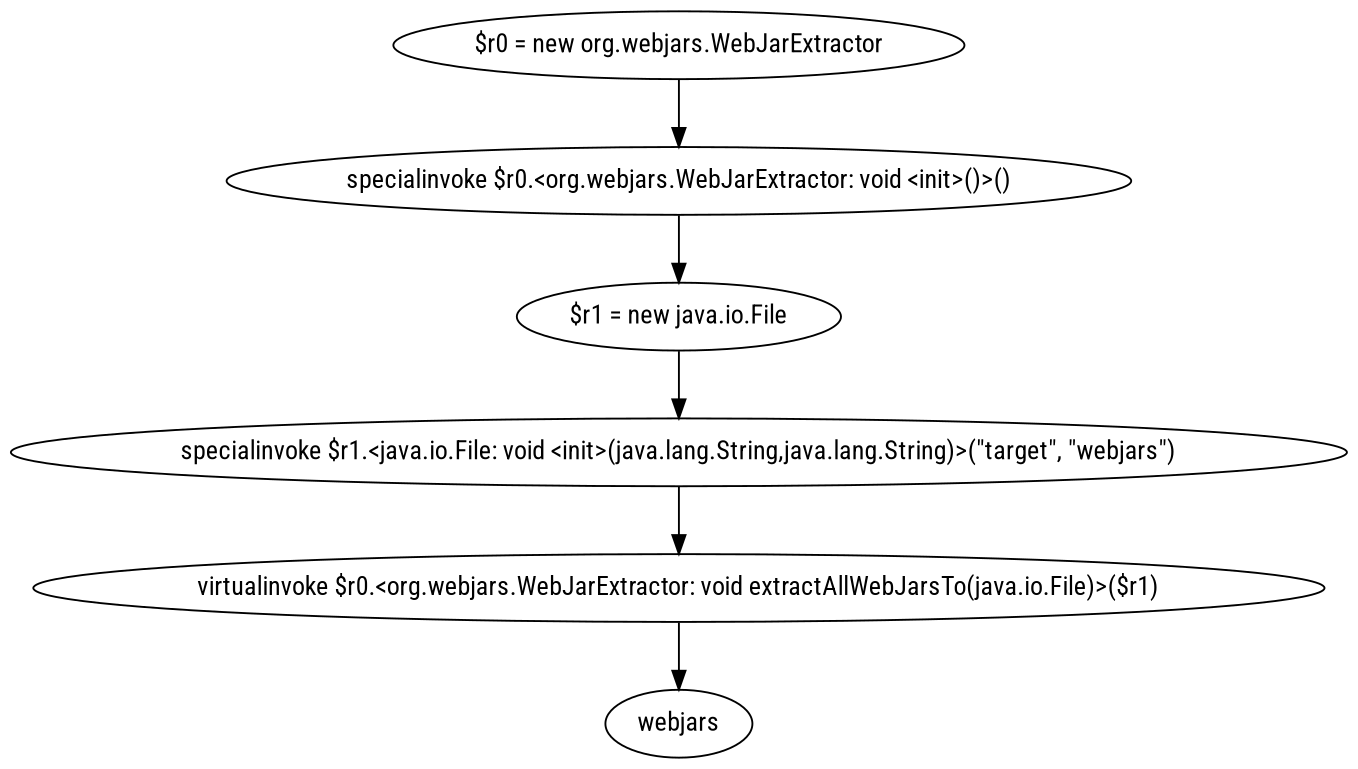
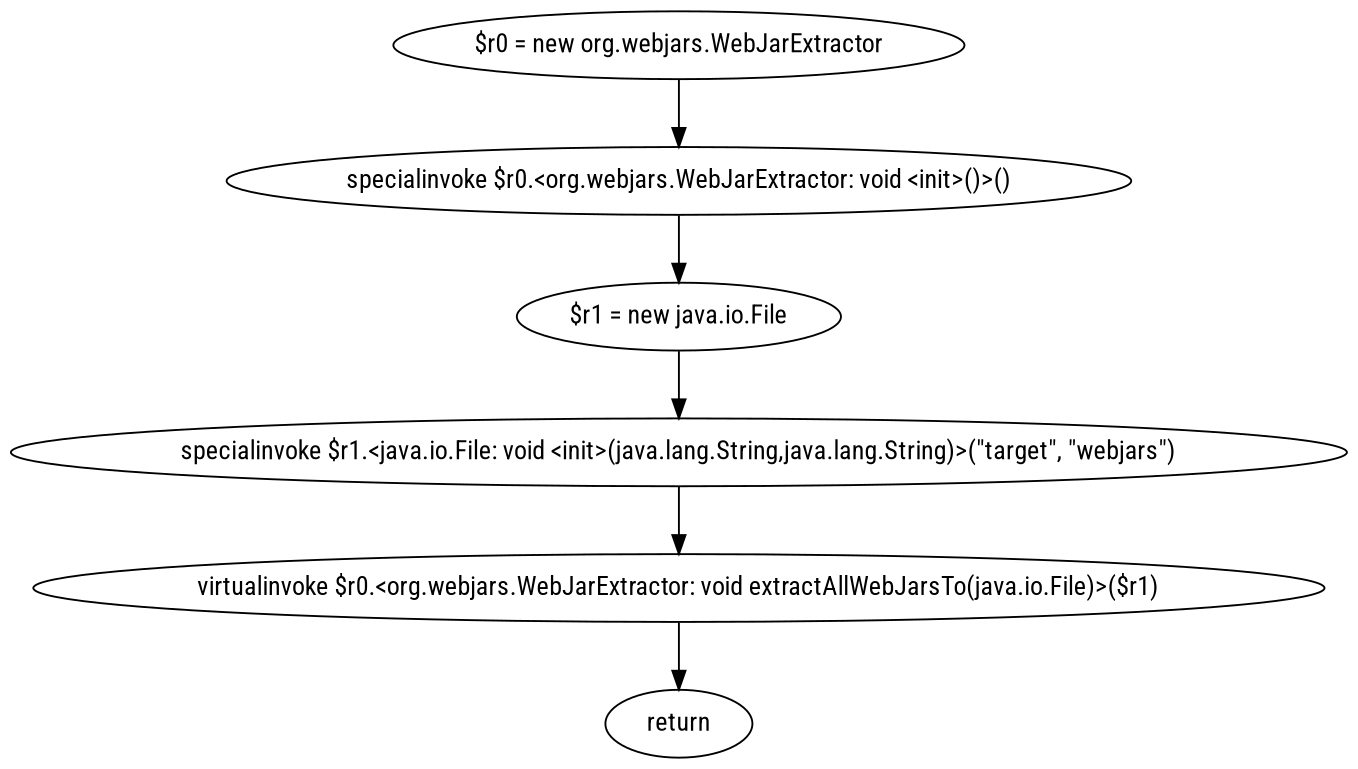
  digraph {
    fontname="Roboto Condensed"
    node [fontname="Roboto Condensed"]
    edge [fontname="Roboto Condensed"]
    "$r0 = new org.webjars.WebJarExtractor"
    "specialinvoke $r0.<org.webjars.WebJarExtractor: void <init>()>()"
    "$r1 = new java.io.File"
    "specialinvoke $r1.<java.io.File: void <init>(java.lang.String,java.lang.String)>(\"target\", \"webjars\")"
    "virtualinvoke $r0.<org.webjars.WebJarExtractor: void extractAllWebJarsTo(java.io.File)>($r1)"
-   return [label=webjars]
+   return
    "$r0 = new org.webjars.WebJarExtractor" -> "specialinvoke $r0.<org.webjars.WebJarExtractor: void <init>()>()"
    "specialinvoke $r0.<org.webjars.WebJarExtractor: void <init>()>()" -> "$r1 = new java.io.File"
    "$r1 = new java.io.File" -> "specialinvoke $r1.<java.io.File: void <init>(java.lang.String,java.lang.String)>(\"target\", \"webjars\")"
    "specialinvoke $r1.<java.io.File: void <init>(java.lang.String,java.lang.String)>(\"target\", \"webjars\")" -> "virtualinvoke $r0.<org.webjars.WebJarExtractor: void extractAllWebJarsTo(java.io.File)>($r1)"
    "virtualinvoke $r0.<org.webjars.WebJarExtractor: void extractAllWebJarsTo(java.io.File)>($r1)" -> return
  }
